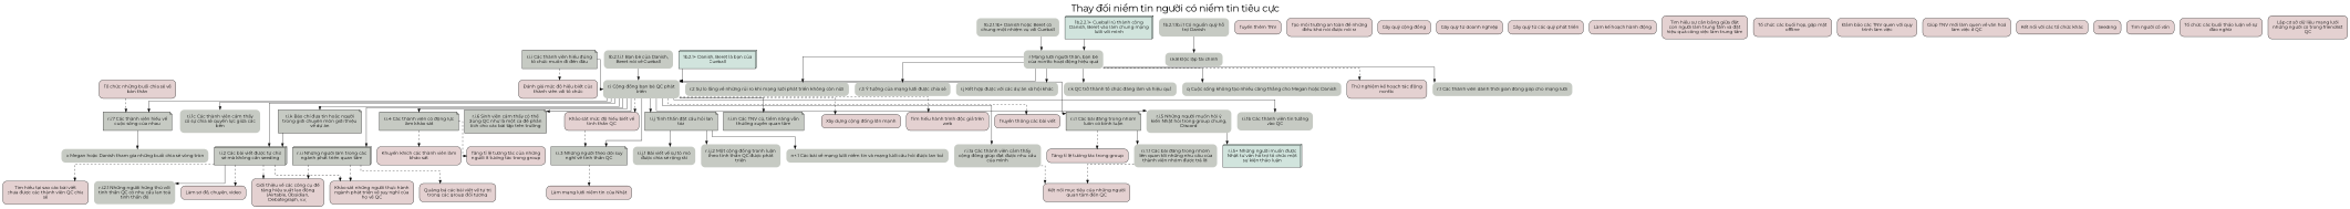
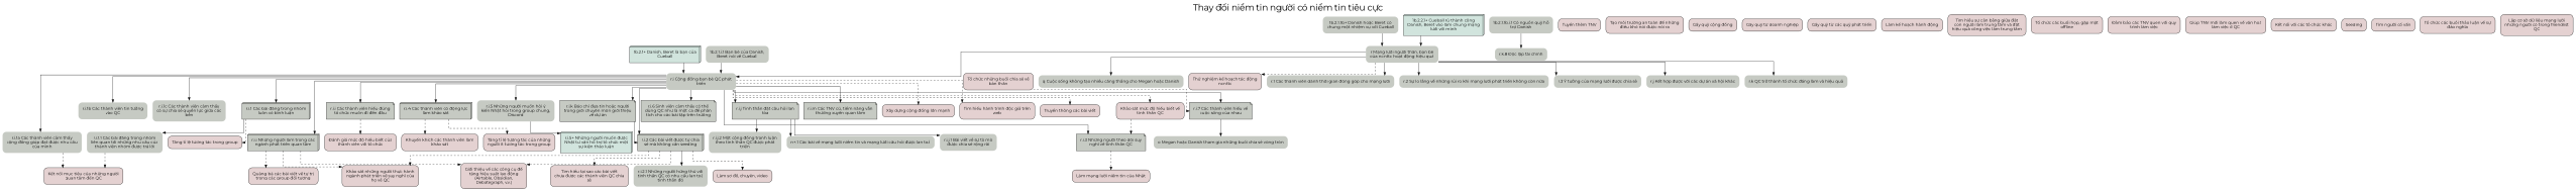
  digraph {
    fontname=Montserrat
    fontsize=30
    label="Thay đổi niềm tin người có niềm tin tiêu cực"
    labelloc=t
    splines=ortho
    style=rounded
    node [fillcolor="#c6cac3" fontname=Montserrat margin=0.2 shape=polygon style="filled, rounded"]
    edge [fontname=Montserrat penwidth=1]
    n1 [label="r.i Cộng đồng bạn bè QC phát\ntriển" shape=plaintext]
    n2 [label="r.i.5 Những người muốn hỏi ý\nkiến Nhật hỏi trong group chung,\nDiscord" shape=plaintext]
    n3 [label="r.i.1a Các thành viên cảm thấy\ncộng đồng giúp đạt được nhu cầu\ncủa mình" shape=plaintext]
    n4 [label="r.i.1b Các thành viên tin tưởng\nvào QC" shape=plaintext]
    n5 [label="r.i.1c Các thành viên cảm thấy\ncó sự chia sẻ quyền lực giữa các\nbên" shape=plaintext]
    n6 [label="r.i.2 Các bài viết được tự chia\nsẻ mà không cần seeding" shape=box3d style=filled]
    n7 [label="r.i.i Các thành viên hiểu đúng\ntổ chức muốn đi đến đâu" shape=note style=filled]
-   n8 [label="r.i.1 Các bài đăng trong nhóm\nluôn có bình luận" shape=note style=filled]
+   n8 [label="r.i.1 Các bài đăng trong nhóm\nluôn có bình luận" shape=box3d style=filled]
    n9 [label="r.i.3 Những người theo dõi suy\nnghĩ về tinh thần QC" shape=note style=filled]
-   n10 [label="r.i.4 Các thành viên có động lực\nlàm khảo sát" shape=note style=filled]
+   n10 [label="r.i.4 Các thành viên có động lực\nlàm khảo sát" shape=box3d style=filled]
    n11 [label="r.i.6 Sinh viên cảm thấy có thể\ndùng QC như là một ca để phân\ntích cho các bài tập trên trường" shape=note style=filled]
    n12 [label="r.i.7 Các thành viên hiểu về\ncuộc sống của nhau" shape=note style=filled]
    n13 [label="r.i.i Những người làm trong các\nngành phát triển quan tâm" shape=box3d style=filled]
    n14 [label="r.i.j Tinh thần đặt câu hỏi lan\ntỏa" shape=note style=filled]
    n15 [label="r.i.k Báo chí đưa tin hoặc người\ntrong giới chuyên môn giới thiệu\nvề dự án" shape=note style=filled]
    n16 [label="r.i.m Các TNV cũ, tiềm năng vẫn\nthường xuyên quan tâm" shape=note style=filled]
    n17 [fillcolor="#E4D1D1" label="Khảo sát mức độ hiểu biết về\ntinh thần QC"]
    n18 [fillcolor="#E4D1D1" label="Xây dựng cộng đồng lớn mạnh"]
    n19 [fillcolor="#E4D1D1" label="Tìm hiểu hành trình độc giả trên\nweb"]
    n20 [fillcolor="#E4D1D1" label="Truyền thông các bài viết"]
    n21 [fillcolor="#D1E4DD" label="r.i.5+ Những người muốn được\nNhật tư vấn hỗ trợ tổ chức một\nsự kiện thảo luận" shape=box3d]
    n22 [fillcolor="#E4D1D1" label="Kết nối mục tiêu của những người\nquan tâm đến QC"]
    n23 [label="r.i.2.1 Những người hứng thú với\ntinh thần QC có nhu cầu lan toả\ntinh thần đó" shape=plaintext]
    n24 [fillcolor="#E4D1D1" label="Khảo sát những người thực hành\nngành phát triển về suy nghĩ của\nhọ về QC"]
    n25 [fillcolor="#E4D1D1" label="Giới thiệu về các công cụ để\ntăng hiệu suất lao động\n(Airtable, Obsidian,\nDebategraph, v.v.)"]
    n26 [fillcolor="#E4D1D1" label="Làm sơ đồ, chuyên, video"]
    n27 [fillcolor="#E4D1D1" label="Tìm hiểu tại sao các bài viết\nchưa được các thành viên QC chia\nsẻ"]
    n28 [fillcolor="#E4D1D1" label="Đánh giá mức độ hiểu biết của\nthành viên với tổ chức"]
    n29 [label="r.i.1.1 Các bài đăng trong nhóm\nliên quan tới những nhu cầu của\nthành viên nhóm được trả lời" shape=plaintext]
    n30 [fillcolor="#E4D1D1" label="Tăng tỉ lệ tương tác trong group"]
    n31 [fillcolor="#E4D1D1" label="Làm mạng lưới niềm tin của Nhật"]
    n32 [fillcolor="#E4D1D1" label="Tăng tỉ lệ tương tác của những\nngười ít tương tác trong group"]
    n33 [fillcolor="#E4D1D1" label="Khuyến khích các thành viên làm\nkhảo sát"]
    "o Megan hoặc Danish tham gia những buổi chia sẻ vòng tròn" [shape=plaintext]
    n35 [fillcolor="#E4D1D1" label="Quảng bá các bài viết về tự trị\ntrong các group đối tượng"]
    n36 [label="r.i.j.1 Bài viết về sự tò mò\nđược chia sẻ rộng rãi" shape=plaintext]
    n37 [label="r.i.j.2 Một cộng đồng tranh luận\ntheo tinh thần QC được phát\ntriển" shape=plaintext]
    "n+.1 Các bài về mạng lưới niềm tin và mạng lưới câu hỏi được lan toả" [shape=plaintext]
    n39 [label="1b.2.1.i.1 Bạn bè của Danish,\nBeret nói về Cueball" shape=plaintext]
    n40 [label="1b.2.1.1b.i.1 Có nguồn quỹ hỗ\ntrợ Danish" shape=plaintext]
    "r.k.8 Độc lập tài chính" [shape=plaintext]
    n42 [label="r Mạng lưới người thân, bạn bè\ncủa ncnttc hoạt động hiệu quả" shape=plaintext]
    n43 [fillcolor="#E4D1D1" label="Thử nghiệm kế hoạch tác động\nncnttc"]
    "r.1 Các thành viên dành thời gian đóng góp cho mạng lưới" [shape=plaintext]
    "r.2 Sự lo lắng về những rủi ro khi mạng lưới phát triển không còn nữa" [shape=plaintext]
    "r.3 Ý tưởng của mạng lưới được chia sẻ" [shape=plaintext]
    "r.j Kết hợp được với các dự án xã hội khác" [shape=plaintext]
    "r.k QC trở thành tổ chức đáng làm và hiệu quả" [shape=plaintext]
    "q Cuộc sống không tạo nhiều căng thẳng cho Megan hoặc Danish" [shape=plaintext]
    n50 [label="1b.2.1.1b+ Danish hoặc Beret có\nchung một nhiệm vụ với Cueball" shape=plaintext]
    n51 [fillcolor="#D1E4DD" label="1b.2.2.1+ Cueball rủ thành công\nDanish, Beret vào làm chung mạng\nlưới với mình" shape=box3d]
    n52 [fillcolor="#D1E4DD" label="1b.2.1+ Danish, Beret là bạn của\nCueball" shape=box3d]
    n53 [fillcolor="#E4D1D1" label="Tổ chức những buổi chia sẻ về\nbản thân"]
    n54 [fillcolor="#E4D1D1" label="Tuyển thêm TNV"]
    n55 [fillcolor="#E4D1D1" label="Tạo môi trường an toàn để những\nđiều khó nói được nói ra"]
    n56 [fillcolor="#E4D1D1" label="Gây quỹ cộng đồng"]
    n57 [fillcolor="#E4D1D1" label="Gây quỹ từ doanh nghiệp"]
    n58 [fillcolor="#E4D1D1" label="Gây quỹ từ các quỹ phát triển"]
    n59 [fillcolor="#E4D1D1" label="Làm kế hoạch hành động"]
    n60 [fillcolor="#E4D1D1" label="Tìm hiểu sự cân bằng giữa đặt\ncon người làm trung tâm và đặt\nhiệu quả công việc làm trung tâm"]
    n61 [fillcolor="#E4D1D1" label="Tổ chức các buổi họp, gặp mặt\noffline"]
    n62 [fillcolor="#E4D1D1" label="Đảm bảo các TNV quen với quy\ntrình làm việc"]
    n63 [fillcolor="#E4D1D1" label="Giúp TNV mới làm quen về văn hoá\nlàm việc ở QC"]
    n64 [fillcolor="#E4D1D1" label="Kết nối với các tổ chức khác"]
    n65 [fillcolor="#E4D1D1" label=Seeding]
    n66 [fillcolor="#E4D1D1" label="Tìm người cố vấn"]
    n67 [fillcolor="#E4D1D1" label="Tổ chức các buổi thảo luận về sự\nđảo nghĩa"]
    n68 [fillcolor="#E4D1D1" label="Lập cơ sở dữ liệu mạng lưới\nnhững người có trong friendlist\nQC"]
    n1 -> n2
    n1 -> n3
    n1 -> n4
    n1 -> n5
    n1 -> n6
-   n7 -> n1
+   n1 -> n7
    n1 -> n8
    n1 -> n9
    n1 -> n10
    n1 -> n11
    n1 -> n12
    n1 -> n13
    n1 -> n14
    n1 -> n15
    n1 -> n16
    n1 -> n17 [style=dashed]
    n1 -> n18 [style=dashed]
    n1 -> n19 [style=dashed]
    n1 -> n20 [style=dashed]
    n2 -> n21
    n3 -> n22 [style=dashed]
    n6 -> n23
    n6 -> n24 [style=dashed]
    n6 -> n25 [style=dashed]
    n6 -> n26 [style=dashed]
    n6 -> n27 [style=dashed]
    n7 -> n28 [style=dashed]
    n8 -> n29
    n8 -> n30 [style=dashed]
    n9 -> n31 [style=dashed]
    n10 -> n32 [style=dashed]
    n10 -> n33 [style=dashed]
    n12 -> "o Megan hoặc Danish tham gia những buổi chia sẻ vòng tròn"
    n13 -> n24 [style=dashed]
    n13 -> n25 [style=dashed]
    n13 -> n35 [style=dashed]
    n14 -> n36
    n14 -> n37
    n14 -> "n+.1 Các bài về mạng lưới niềm tin và mạng lưới câu hỏi được lan toả"
    n15 -> n6
    n17 -> n9 [style=dashed]
    n29 -> n22 [style=dashed]
    n39 -> n1
    n40 -> "r.k.8 Độc lập tài chính"
    n42 -> n1
    n42 -> n43 [style=dashed]
    n42 -> "r.1 Các thành viên dành thời gian đóng góp cho mạng lưới"
    n42 -> "r.2 Sự lo lắng về những rủi ro khi mạng lưới phát triển không còn nữa"
    n42 -> "r.3 Ý tưởng của mạng lưới được chia sẻ"
    n42 -> "r.j Kết hợp được với các dự án xã hội khác"
    n42 -> "r.k QC trở thành tổ chức đáng làm và hiệu quả"
    n42 -> "q Cuộc sống không tạo nhiều căng thẳng cho Megan hoặc Danish"
    n50 -> n42
    n51 -> n42
    n52 -> n1
    n53 -> n12 [style=dashed]
  }
